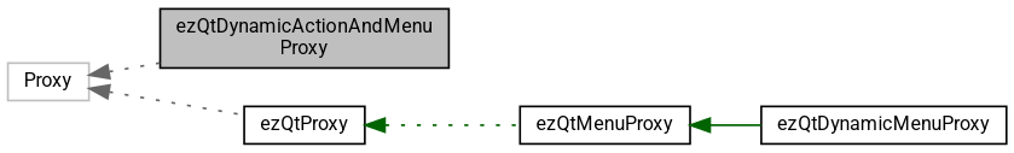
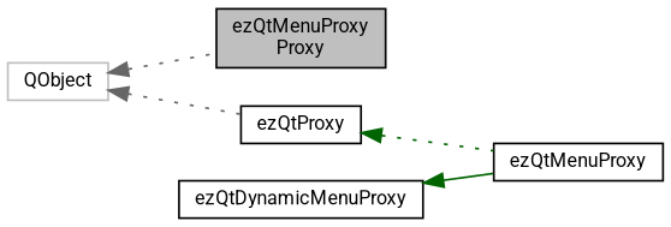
  digraph {
    fontname=Roboto
    rankdir=LR
    node [color=black fillcolor=white fontname=Roboto fontsize=10 shape=record style=filled]
    edge [color=darkgreen dir=back fontname=Roboto fontsize=10 labelfontname=Helvetica labelfontsize=10 style=dotted]
-   n1 [fillcolor=grey75 fontcolor=black height=0.2 label="ezQtDynamicActionAndMenu\lProxy" width=0.4]
+   n1 [fillcolor=grey75 fontcolor=black height=0.2 label="ezQtMenuProxy\lProxy" width=0.4]
    n2 [height=0.2 label=ezQtDynamicMenuProxy width=0.4]
    n3 [height=0.2 label=ezQtMenuProxy width=0.4]
    n4 [height=0.2 label=ezQtProxy width=0.4]
-   n5 [color=grey75 height=0.2 label=Proxy width=0.4]
-   n3 -> n2 [style=solid]
+   n5 [color=grey75 height=0.2 label=QObject width=0.4]
+   n2 -> n3 [style=solid]
    n4 -> n3
    n5 -> n1 [color=gray40]
    n5 -> n4 [color=gray40]
  }
